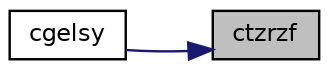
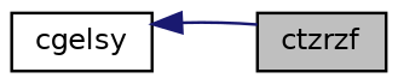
  digraph {
    rankdir=RL
    node [color=black fontname=Helvetica fontsize=10 shape=record style=filled]
    n1 [fillcolor=grey75 fontcolor=black height=0.2 label=ctzrzf width=0.4]
    n2 [fillcolor=white height=0.2 label=cgelsy width=0.4]
-   n1 -> n2 [color=midnightblue dir=back fontname=Helvetica fontsize=10 labelfontname=Helvetica labelfontsize=10 style=solid]
+   n2 -> n1 [color=midnightblue dir=back fontname=Helvetica fontsize=10 labelfontname=Helvetica labelfontsize=10 style=solid]
  }
